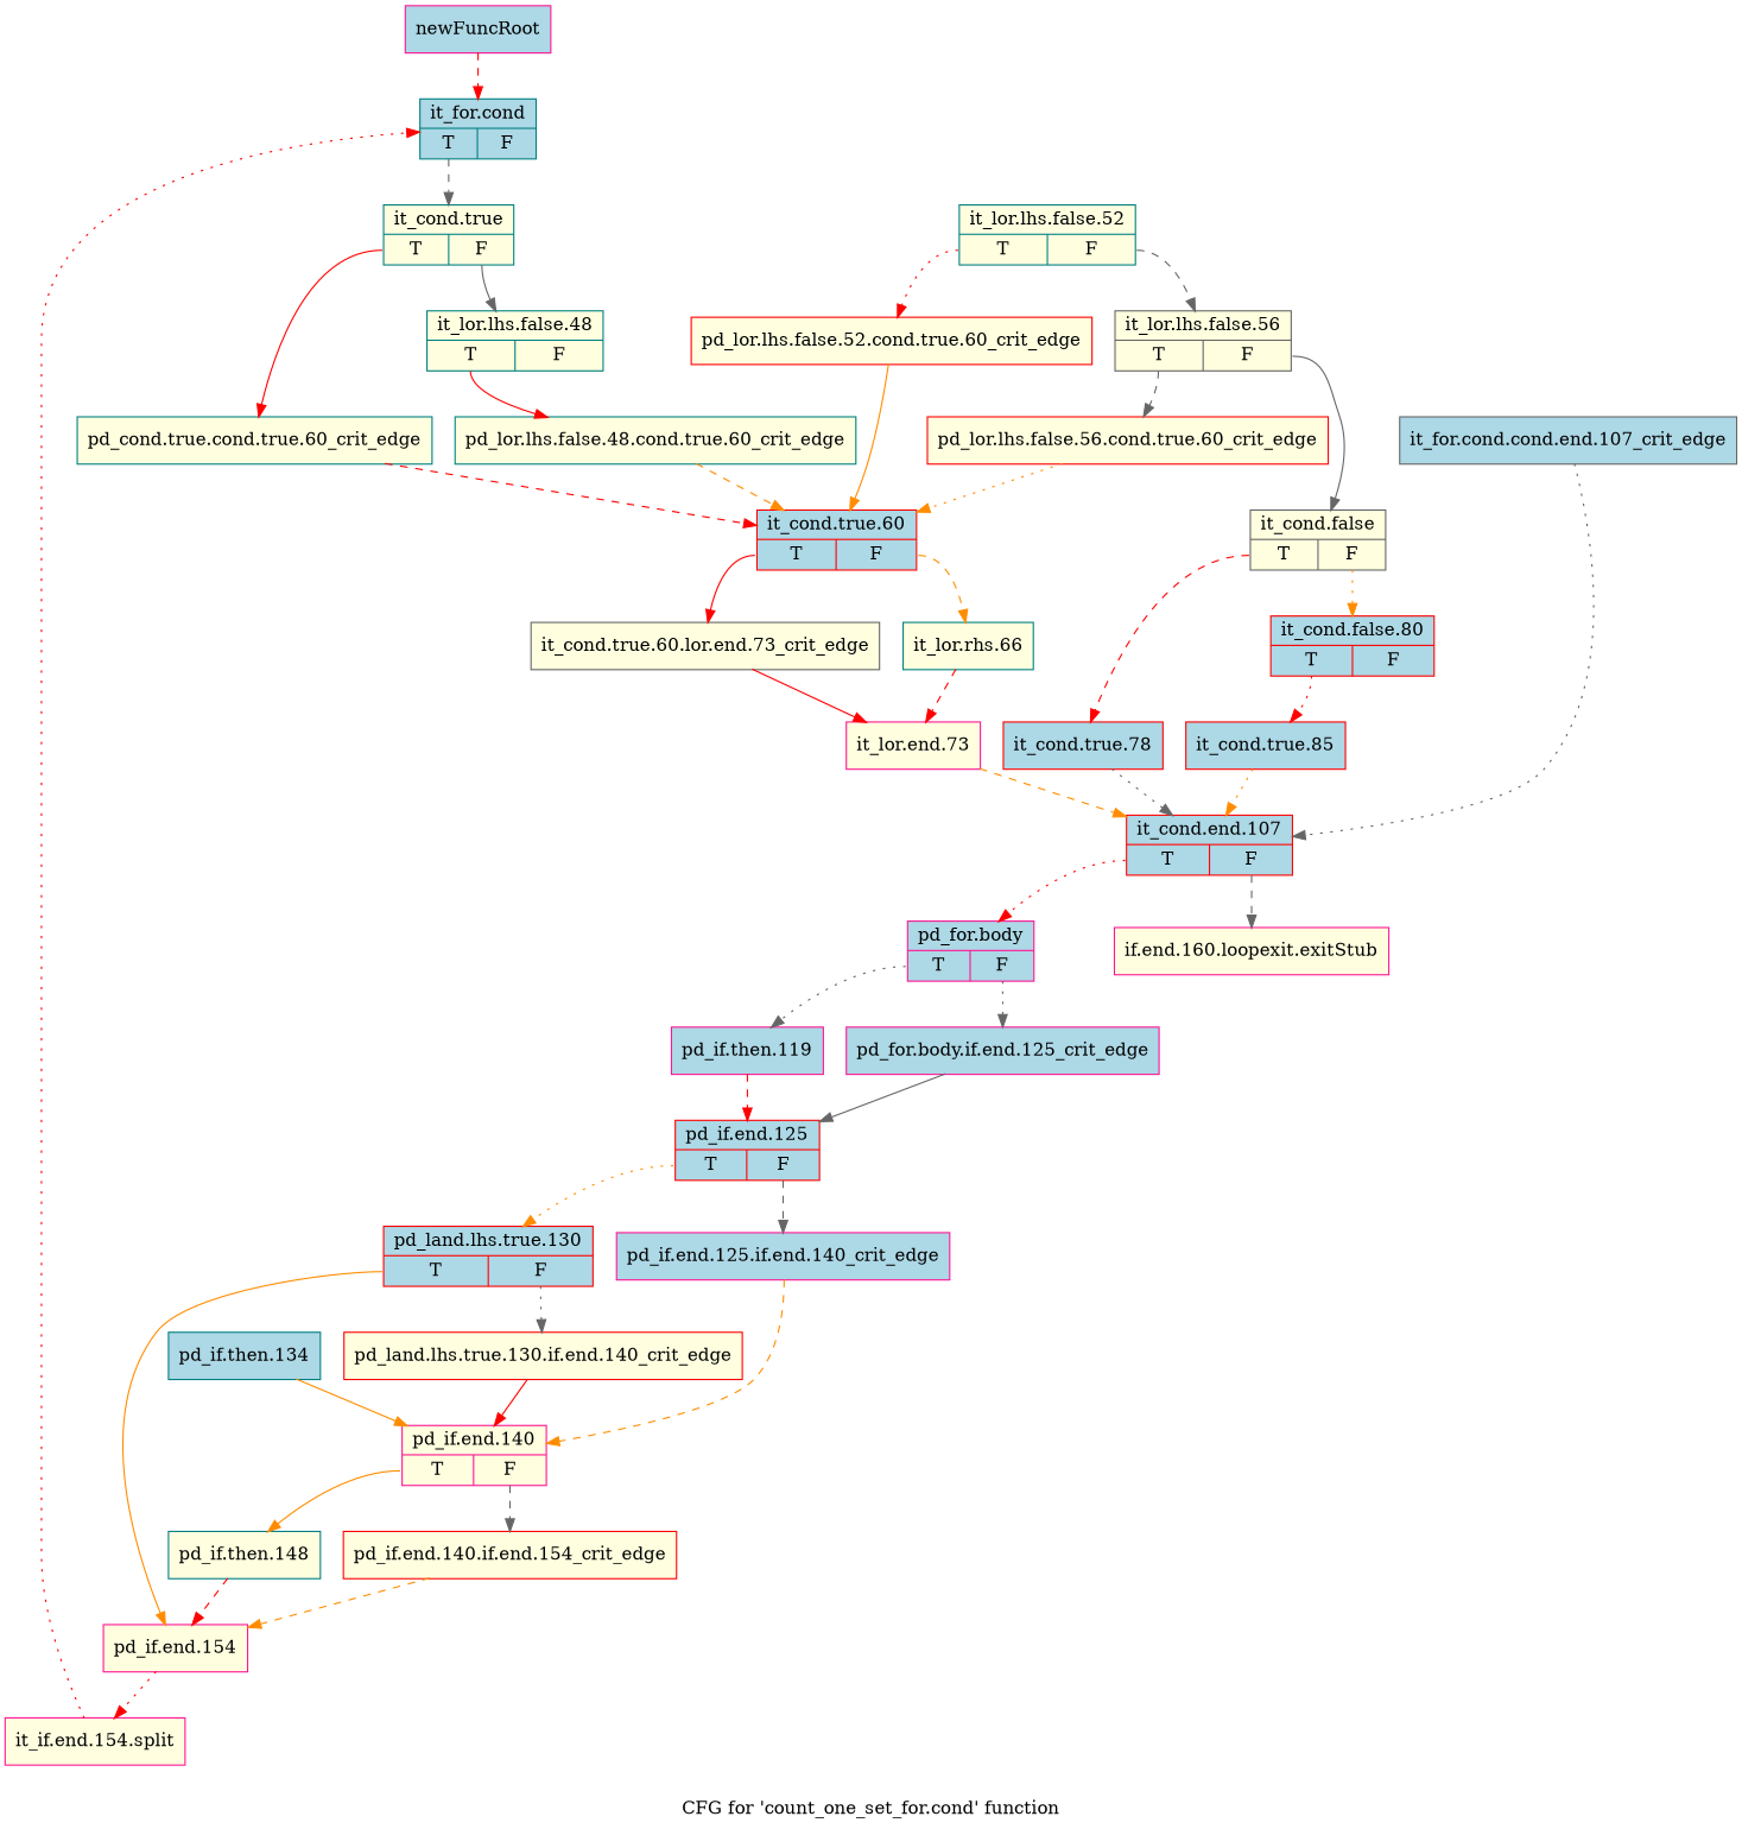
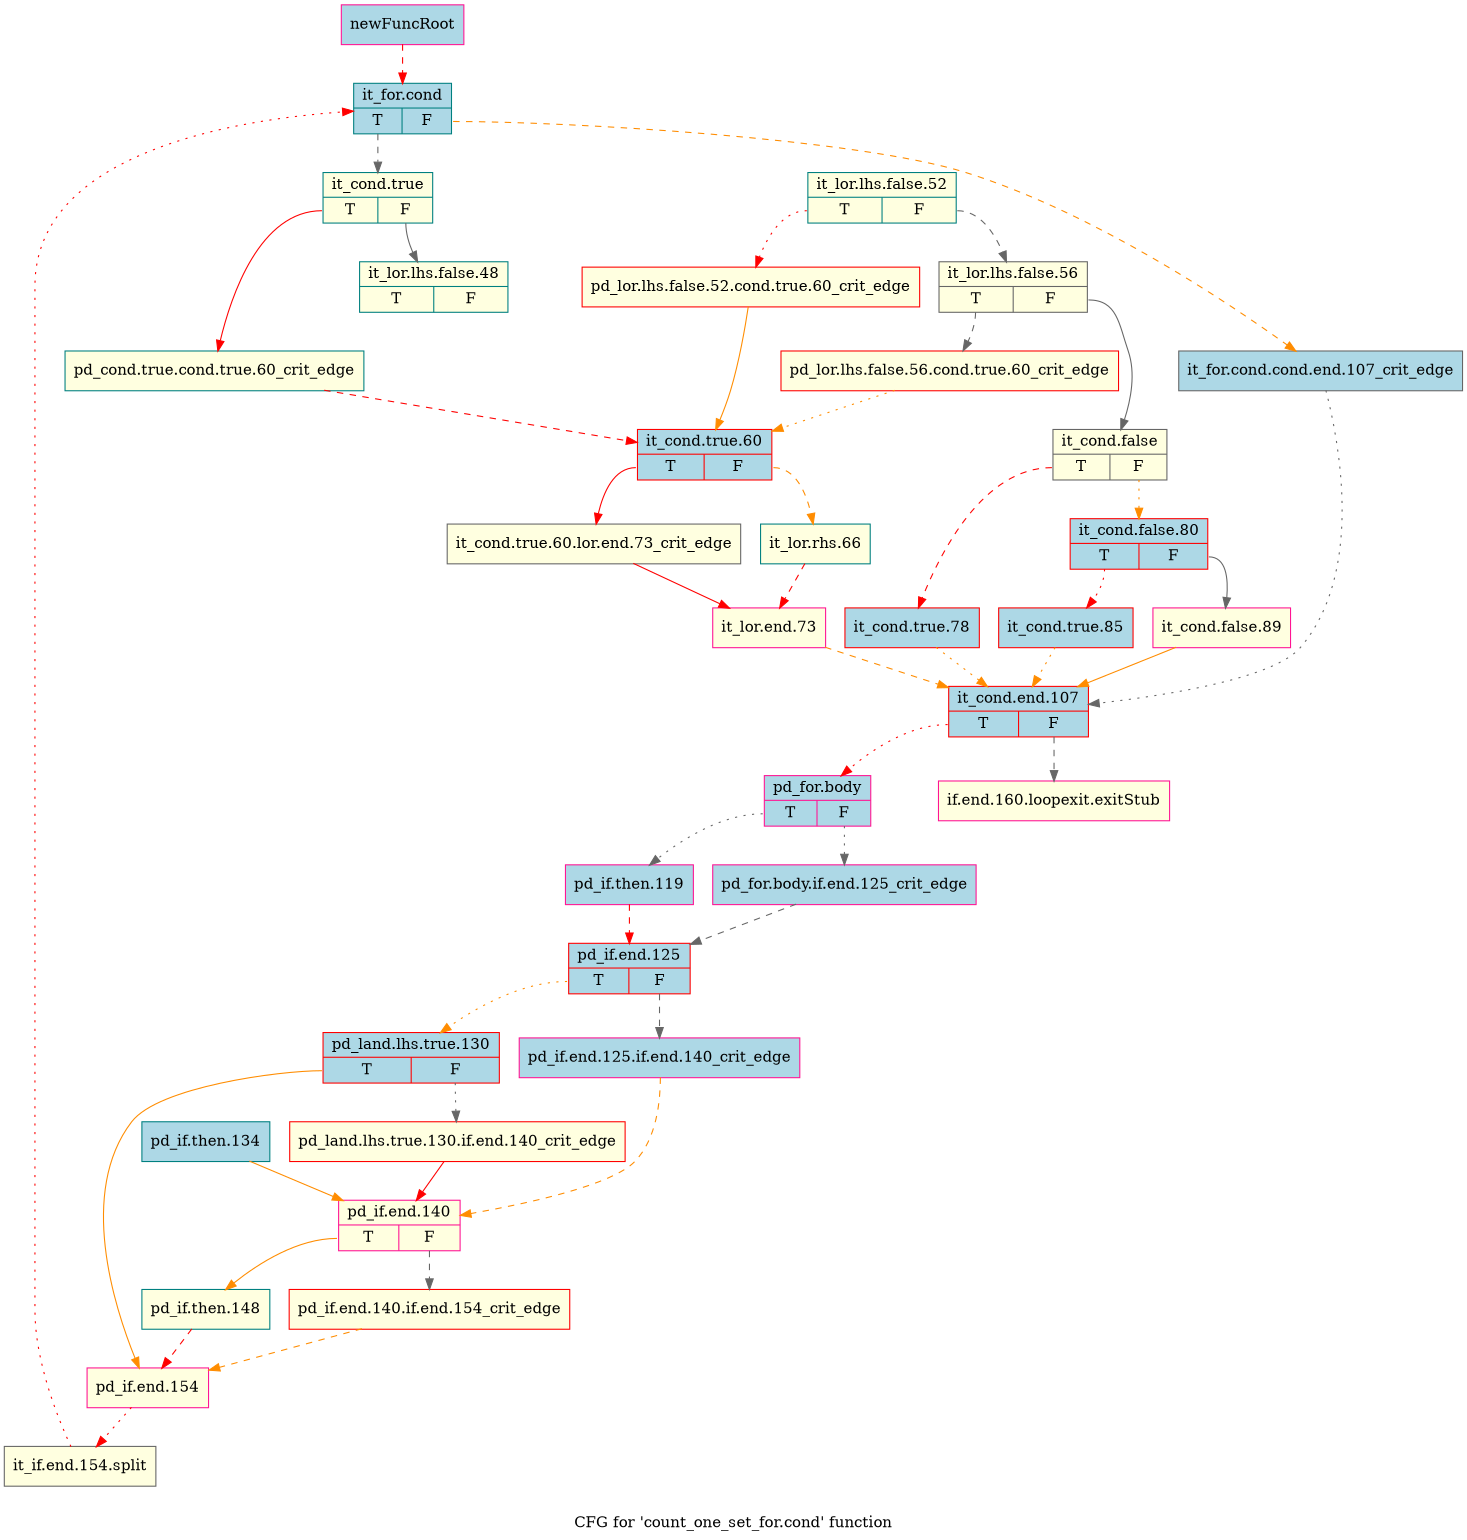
  digraph {
    fontname="DejaVu Serif"
    label="CFG for 'count_one_set_for.cond' function"
    node [color=red fillcolor=lightyellow fontname="DejaVu Serif" shape=record style=filled]
    edge [color=red fontname="DejaVu Serif" style=dashed]
    n1 [color=deeppink fillcolor=lightblue label="{newFuncRoot}"]
    n2 [color=teal fillcolor=lightblue label="{it_for.cond|{<s0>T|<s1>F}}"]
    n3 [color=teal label="{it_cond.true|{<s0>T|<s1>F}}"]
    n4 [color=gray40 fillcolor=lightblue label="{it_for.cond.cond.end.107_crit_edge}"]
    n5 [color=teal label="{pd_cond.true.cond.true.60_crit_edge}"]
    n6 [color=teal label="{it_lor.lhs.false.48|{<s0>T|<s1>F}}"]
    n7 [fillcolor=lightblue label="{it_cond.end.107|{<s0>T|<s1>F}}"]
    n8 [color=deeppink label="{if.end.160.loopexit.exitStub}"]
    n9 [fillcolor=lightblue label="{it_cond.true.60|{<s0>T|<s1>F}}"]
-   n10 [color=teal label="{pd_lor.lhs.false.48.cond.true.60_crit_edge}"]
    n11 [color=deeppink fillcolor=lightblue label="{pd_for.body|{<s0>T|<s1>F}}"]
    n12 [color=deeppink fillcolor=lightblue label="{pd_if.then.119}"]
    n13 [color=deeppink fillcolor=lightblue label="{pd_for.body.if.end.125_crit_edge}"]
    n14 [color=gray40 label="{it_cond.true.60.lor.end.73_crit_edge}"]
    n15 [color=teal label="{it_lor.rhs.66}"]
    n16 [color=teal label="{it_lor.lhs.false.52|{<s0>T|<s1>F}}"]
    n17 [label="{pd_lor.lhs.false.52.cond.true.60_crit_edge}"]
    n18 [color=gray40 label="{it_lor.lhs.false.56|{<s0>T|<s1>F}}"]
    n19 [label="{pd_lor.lhs.false.56.cond.true.60_crit_edge}"]
    n20 [color=gray40 label="{it_cond.false|{<s0>T|<s1>F}}"]
    n21 [fillcolor=lightblue label="{it_cond.true.78}"]
    n22 [fillcolor=lightblue label="{it_cond.false.80|{<s0>T|<s1>F}}"]
    n23 [fillcolor=lightblue label="{it_cond.true.85}"]
+   n24 [color=deeppink label="{it_cond.false.89}"]
    n25 [color=deeppink label="{it_lor.end.73}"]
    n26 [fillcolor=lightblue label="{pd_if.end.125|{<s0>T|<s1>F}}"]
    n27 [fillcolor=lightblue label="{pd_land.lhs.true.130|{<s0>T|<s1>F}}"]
    n28 [color=deeppink fillcolor=lightblue label="{pd_if.end.125.if.end.140_crit_edge}"]
    n29 [label="{pd_land.lhs.true.130.if.end.140_crit_edge}"]
    n30 [color=deeppink label="{pd_if.end.154}"]
    n31 [color=deeppink label="{pd_if.end.140|{<s0>T|<s1>F}}"]
    n32 [color=teal fillcolor=lightblue label="{pd_if.then.134}"]
    n33 [color=teal label="{pd_if.then.148}"]
    n34 [label="{pd_if.end.140.if.end.154_crit_edge}"]
-   n35 [color=deeppink label="{it_if.end.154.split}"]
+   n35 [color=gray40 label="{it_if.end.154.split}"]
    n1 -> n2
    n2 -> n3 [color=gray40 tailport=s0]
+   n2 -> n4 [color=darkorange tailport=s1]
    n3 -> n5 [style=solid tailport=s0]
    n3 -> n6 [color=gray40 style=solid tailport=s1]
    n4 -> n7 [color=gray40 style=dotted]
    n5 -> n9
-   n6 -> n10 [style=solid tailport=s0]
    n7 -> n8 [color=gray40 tailport=s1]
    n7 -> n11 [style=dotted tailport=s0]
    n9 -> n14 [style=solid tailport=s0]
    n9 -> n15 [color=darkorange tailport=s1]
-   n10 -> n9 [color=darkorange]
    n11 -> n12 [color=gray40 style=dotted tailport=s0]
    n11 -> n13 [color=gray40 style=dotted tailport=s1]
    n12 -> n26
-   n13 -> n26 [color=gray40 style=solid]
+   n13 -> n26 [color=gray40]
    n14 -> n25 [style=solid]
    n15 -> n25
    n16 -> n17 [style=dotted tailport=s0]
    n16 -> n18 [color=gray40 tailport=s1]
    n17 -> n9 [color=darkorange style=solid]
    n18 -> n19 [color=gray40 tailport=s0]
    n18 -> n20 [color=gray40 style=solid tailport=s1]
    n19 -> n9 [color=darkorange style=dotted]
    n20 -> n21 [tailport=s0]
    n20 -> n22 [color=darkorange style=dotted tailport=s1]
-   n21 -> n7 [color=gray40 style=dotted]
+   n21 -> n7 [color=darkorange style=dotted]
    n22 -> n23 [style=dotted tailport=s0]
+   n22 -> n24 [color=gray40 style=solid tailport=s1]
    n23 -> n7 [color=darkorange style=dotted]
+   n24 -> n7 [color=darkorange style=solid]
    n25 -> n7 [color=darkorange]
    n26 -> n27 [color=darkorange style=dotted tailport=s0]
    n26 -> n28 [color=gray40 tailport=s1]
    n27 -> n29 [color=gray40 style=dotted tailport=s1]
    n27 -> n30 [color=darkorange style=solid tailport=s0]
    n28 -> n31 [color=darkorange]
    n29 -> n31 [style=solid]
    n30 -> n35 [style=dotted]
    n31 -> n33 [color=darkorange style=solid tailport=s0]
    n31 -> n34 [color=gray40 tailport=s1]
    n32 -> n31 [color=darkorange style=solid]
    n33 -> n30
    n34 -> n30 [color=darkorange]
    n35 -> n2 [style=dotted]
  }
